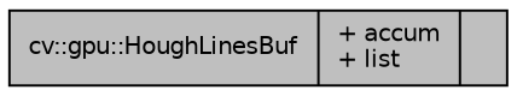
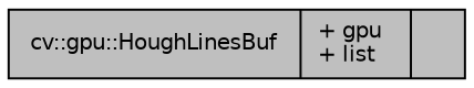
  digraph {
    rankdir=LR
-   n1 [color=black fillcolor=grey75 fontcolor=black fontname=Helvetica fontsize=10 height=0.2 label="{cv::gpu::HoughLinesBuf\n|+ accum\l+ list\l|}" shape=record style=filled width=0.4]
+   n1 [color=black fillcolor=grey75 fontcolor=black fontname=Helvetica fontsize=10 height=0.2 label="{cv::gpu::HoughLinesBuf\n|+ gpu\l+ list\l|}" shape=record style=filled width=0.4]
  }
